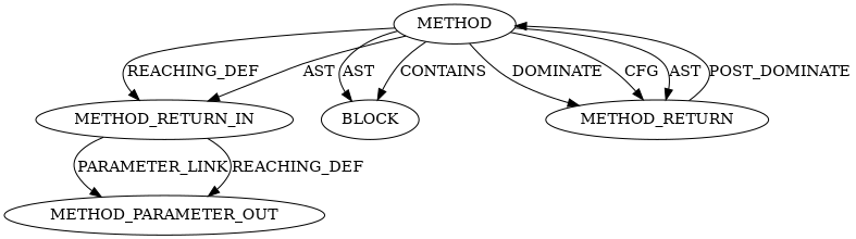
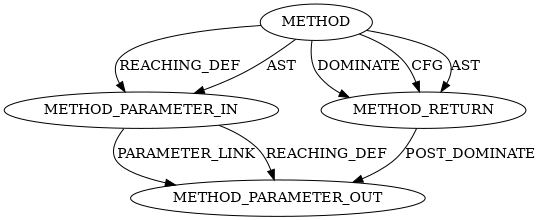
  digraph {
    node [CODE=p1 EVALUATION_STRATEGY=BY_VALUE ORDER=1 TYPE_FULL_NAME=ANY]
    n1 [INDEX=1 IS_VARIADIC=false NAME=p1 label=METHOD_PARAMETER_OUT]
    n2 [AST_PARENT_FULL_NAME="<global>" AST_PARENT_TYPE=NAMESPACE_BLOCK CODE="<empty>" FILENAME="<empty>" FULL_NAME=iov_iter_is_discard IS_EXTERNAL=true NAME=iov_iter_is_discard ORDER=0 label=METHOD EVALUATION_STRATEGY="" TYPE_FULL_NAME=""]
-   n3 [INDEX=1 IS_VARIADIC=false NAME=p1 label=METHOD_RETURN_IN]
-   n4 [ARGUMENT_INDEX=1 CODE="<empty>" label=BLOCK EVALUATION_STRATEGY=""]
+   n3 [INDEX=1 IS_VARIADIC=false NAME=p1 label=METHOD_PARAMETER_IN]
    n5 [CODE=RET ORDER=2 label=METHOD_RETURN]
    n2 -> n3 [label=REACHING_DEF]
    n2 -> n3 [label=AST]
-   n2 -> n4 [label=AST]
-   n2 -> n4 [label=CONTAINS]
    n2 -> n5 [label=DOMINATE]
    n2 -> n5 [label=CFG]
    n2 -> n5 [label=AST]
    n3 -> n1 [label=PARAMETER_LINK]
    n3 -> n1 [VARIABLE=p1 label=REACHING_DEF]
-   n5 -> n2 [label=POST_DOMINATE]
+   n5 -> n1 [label=POST_DOMINATE]
  }
